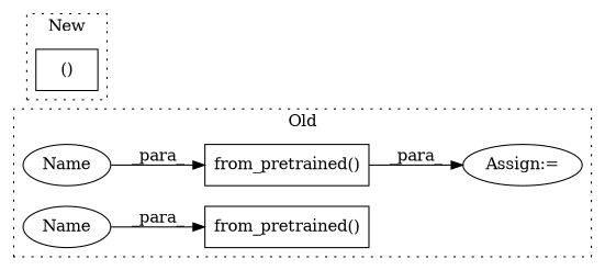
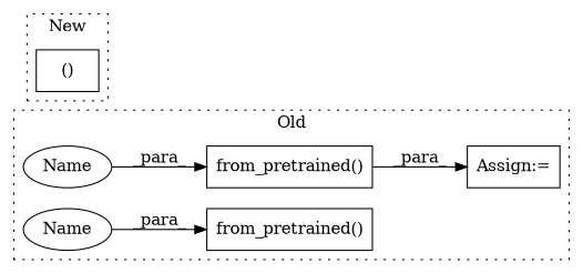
  digraph {
    rankdir=LR
    node [a=75 l=18 shape=box]
    n1 [l="26,1" label="from_pretrained()" s="3079,3123"]
-   n2 [a=68 l=3 label="Assign:=" s=3076 shape=ellipse]
+   n2 [a=68 l=3 label="Assign:=" s=3076]
    n3 [l="26,44" label="from_pretrained()" s="3250,3294"]
    n4 [a=87 label=Name s=3105 shape=ellipse]
    n5 [a=87 label=Name s=3276 shape=ellipse]
    n6 [a=54 l=13 label="()" s=2945]
    subgraph cluster_1 {
      label=Old
      style=dotted
      n1
      n2
      n3
      n4
      n5
    }
    subgraph cluster_2 {
      label=New
      style=dotted
      n6
    }
    n1 -> n2 [label=_para_]
    n4 -> n1 [label=_para_]
    n5 -> n3 [label=_para_]
  }
